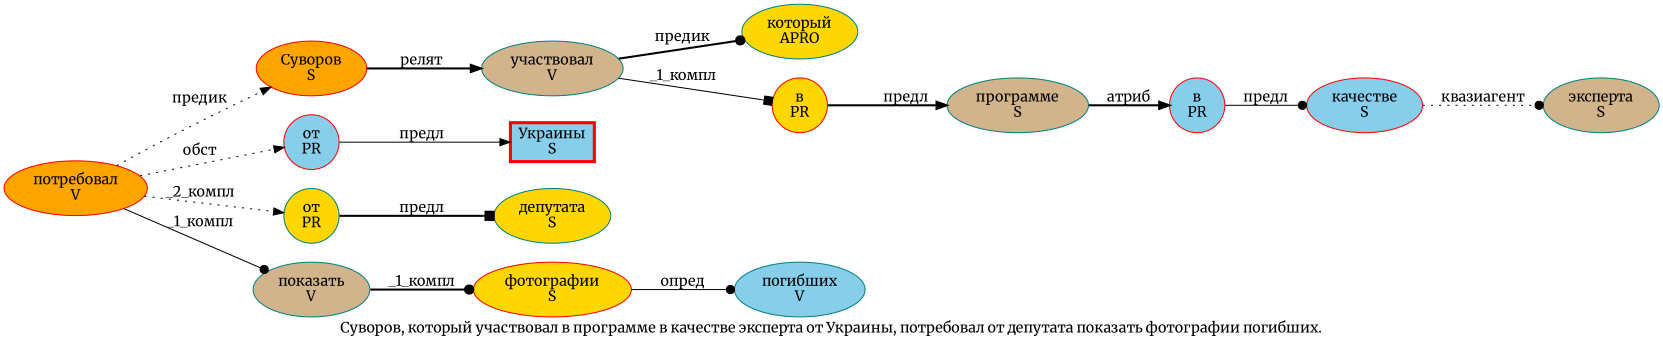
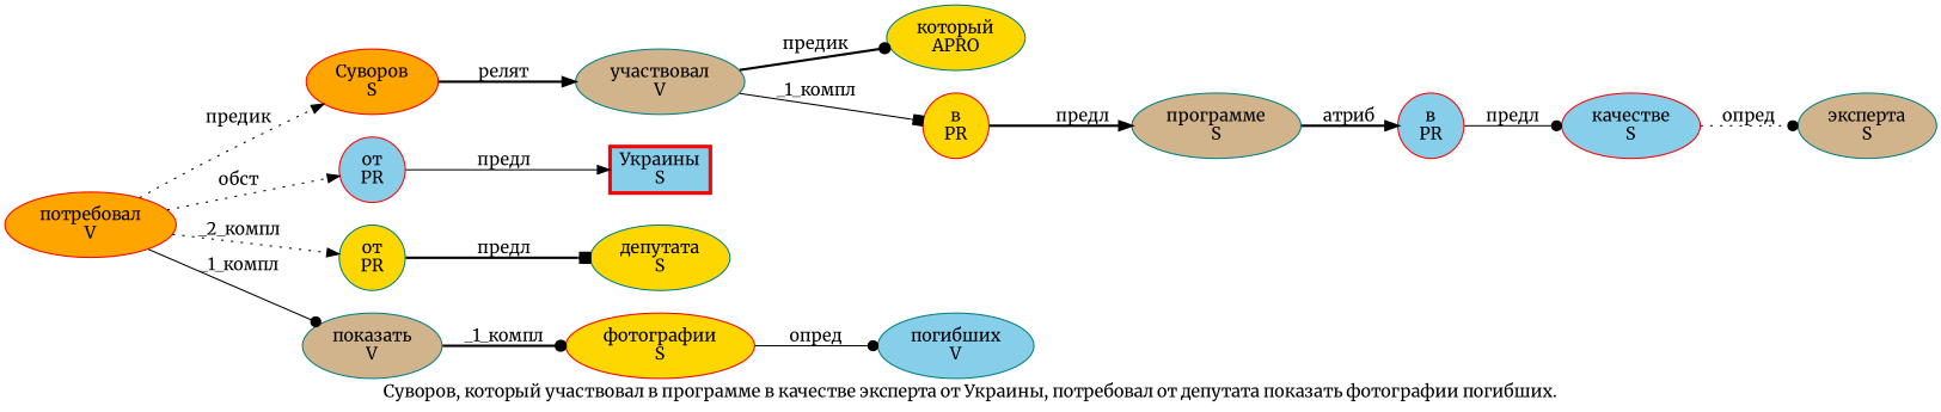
  digraph {
    fontname=Merriweather
    label="Суворов, который участвовал в программе в качестве эксперта от Украины, потребовал от депутата показать фотографии погибших."
    rankdir=LR
    node [color=red fillcolor=gold fontname=Merriweather penwidth=1 shape=ellipse style=filled]
    edge [arrowhead=normal fontname=Merriweather style=bold]
    n1 [fillcolor=orange label="Суворов\nS"]
    n2 [color=teal fillcolor=tan label="участвовал\nV"]
    n3 [color=teal label="который\nAPRO"]
    n4 [label="в\nPR"]
    n5 [color=teal fillcolor=tan label="программе\nS"]
    n6 [fillcolor=skyblue label="в\nPR"]
    n7 [fillcolor=skyblue label="качестве\nS"]
    n8 [color=teal fillcolor=tan label="эксперта\nS"]
    n9 [fillcolor=skyblue label="от\nPR"]
    n10 [fillcolor=skyblue label="Украины\nS" penwidth=3 shape=box]
    n11 [fillcolor=orange label="потребовал\nV"]
    n12 [color=teal label="от\nPR"]
    n13 [color=teal fillcolor=tan label="показать\nV"]
    n14 [color=teal label="депутата\nS"]
    n15 [label="фотографии\nS"]
    n16 [color=teal fillcolor=skyblue label="погибших\nV"]
    n1 -> n2 [label="релят"]
    n2 -> n3 [arrowhead=dot label="предик"]
    n2 -> n4 [arrowhead=box label="_1_компл" style=solid]
    n4 -> n5 [label="предл"]
    n5 -> n6 [label="атриб"]
    n6 -> n7 [arrowhead=dot label="предл" style=solid]
-   n7 -> n8 [arrowhead=dot label="квазиагент" style=dotted]
+   n7 -> n8 [arrowhead=dot label="опред" style=dotted]
    n9 -> n10 [label="предл" style=solid]
    n11 -> n1 [label="предик" style=dotted]
    n11 -> n9 [label="обст" style=dotted]
    n11 -> n12 [label="_2_компл" style=dotted]
    n11 -> n13 [arrowhead=dot label="_1_компл" style=solid]
    n12 -> n14 [arrowhead=box label="предл"]
    n13 -> n15 [arrowhead=dot label="_1_компл"]
    n15 -> n16 [arrowhead=dot label="опред" style=solid]
  }
